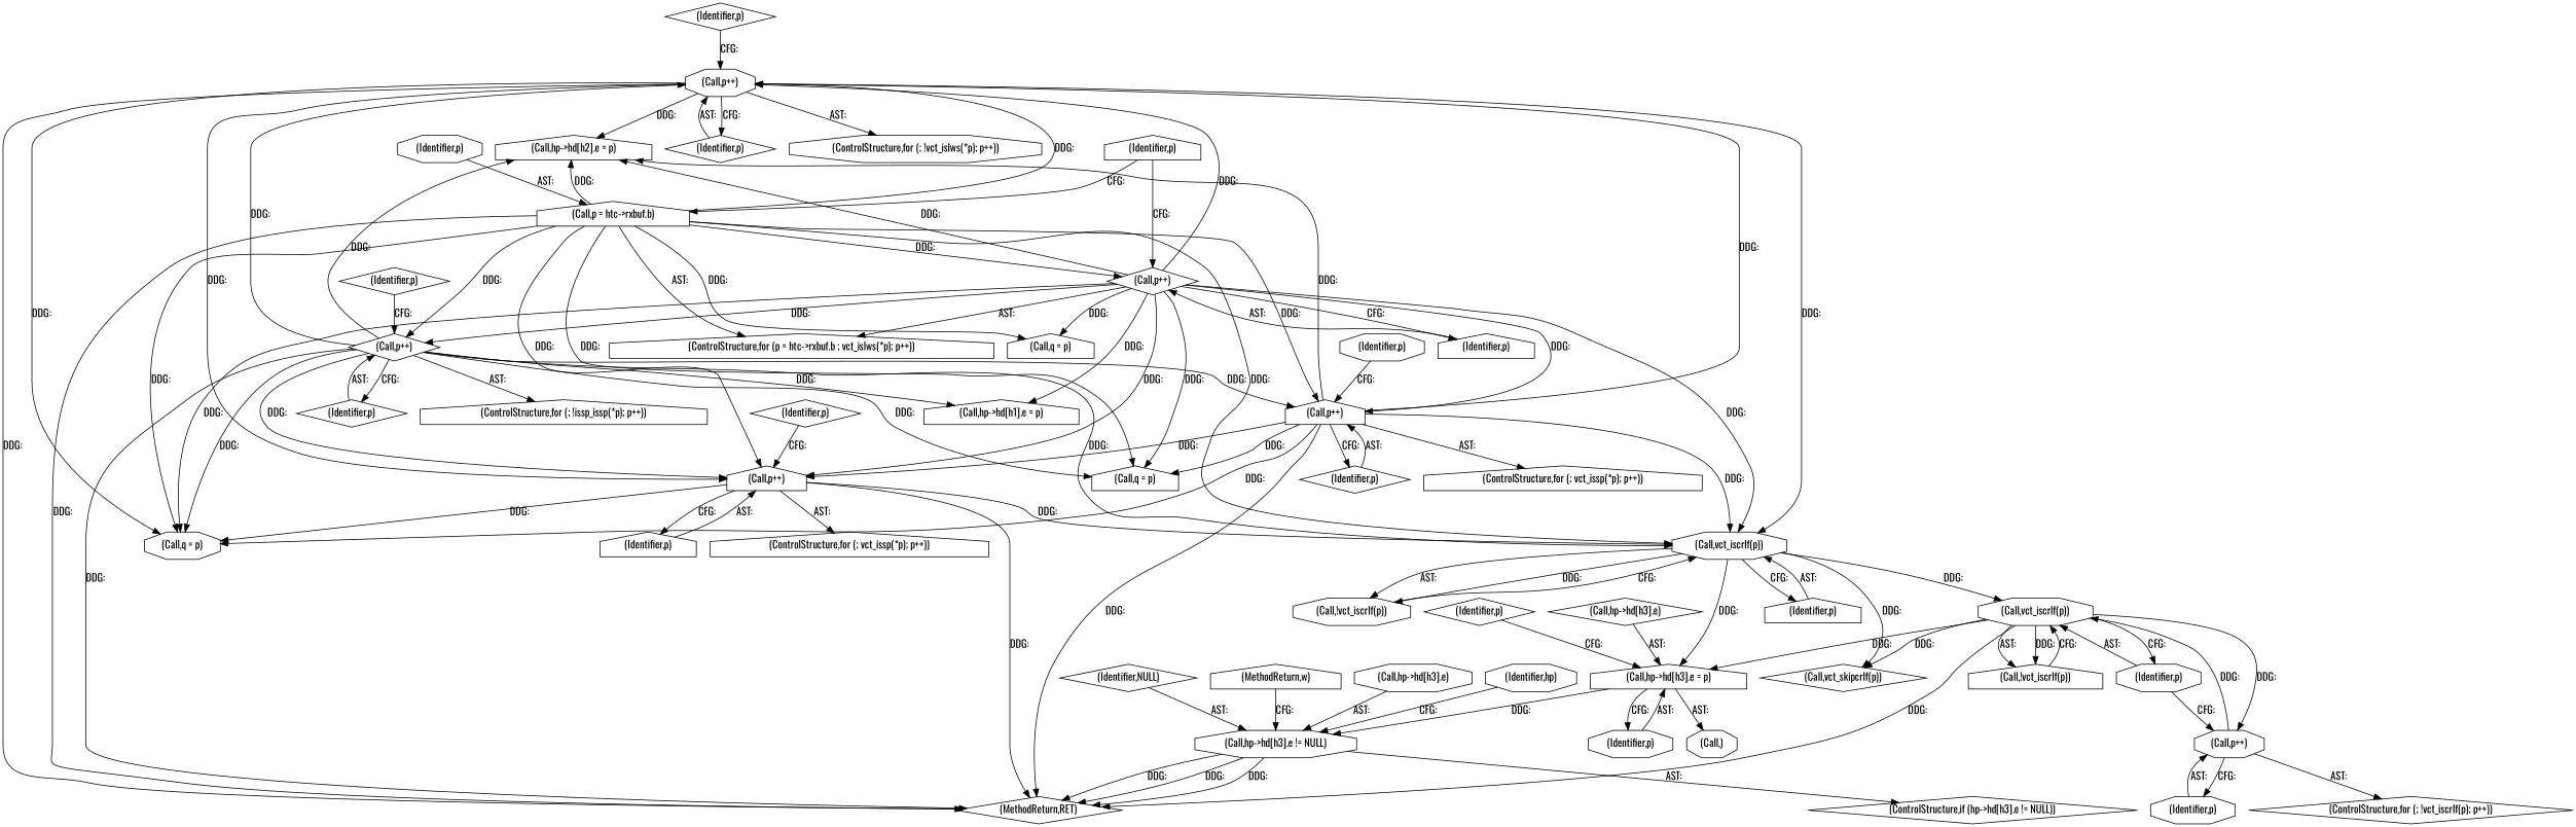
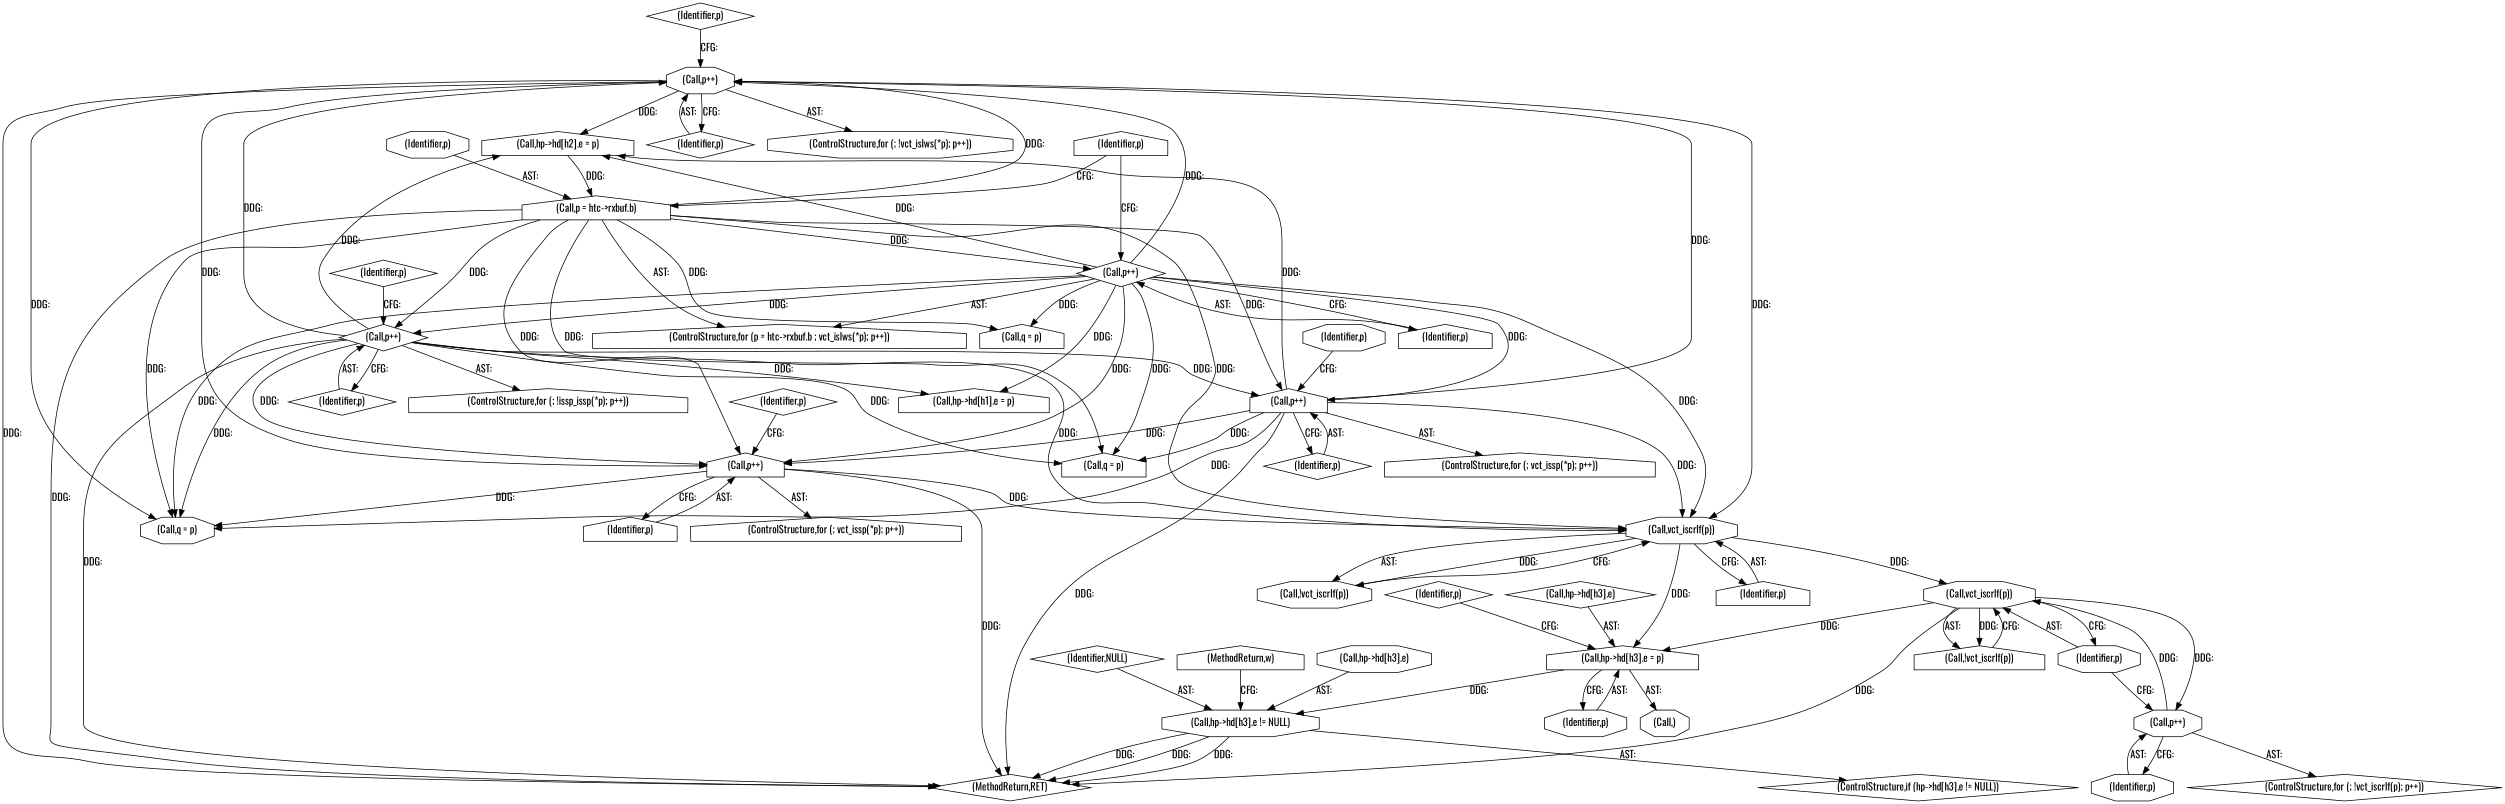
  digraph {
    fontname=Oswald
    node [fontname=Oswald shape=house]
    edge [fontname=Oswald]
    n1 [label="(Call,hp->hd[h3].e != NULL)" shape=octagon]
    n2 [label="(ControlStructure,if (hp->hd[h3].e != NULL))" shape=diamond]
    n3 [label="(MethodReturn,RET)" shape=diamond]
    n4 [label="(Identifier,NULL)" shape=diamond]
    n5 [label="(Call,hp->hd[h3].e = p)"]
    n6 [label="(Call,)" shape=octagon]
    n7 [label="(Identifier,p)" shape=octagon]
    n8 [label="(Call,vct_iscrlf(p))" shape=octagon]
    n9 [label="(Call,p++)" shape=octagon]
    n10 [label="(Call,!vct_iscrlf(p))"]
-   n11 [label="(Call,vct_skipcrlf(p))" shape=diamond]
    n12 [label="(Identifier,p)" shape=octagon]
    n13 [label="(Identifier,p)" shape=octagon]
    n14 [label="(ControlStructure,for (; !vct_iscrlf(p); p++))" shape=diamond]
    n15 [label="(Call,vct_iscrlf(p))" shape=octagon]
    n16 [label="(Identifier,p)"]
    n17 [label="(Call,!vct_iscrlf(p))" shape=octagon]
    n18 [label="(Call,p++)"]
    n19 [label="(Identifier,p)"]
    n20 [label="(Call,q = p)" shape=octagon]
    n21 [label="(ControlStructure,for (; vct_issp(*p); p++))"]
    n22 [label="(Call,p++)" shape=octagon]
    n23 [label="(Identifier,p)" shape=diamond]
    n24 [label="(ControlStructure,for (; !vct_islws(*p); p++))" shape=octagon]
    n25 [label="(Call,hp->hd[h2].e = p)"]
    n26 [label="(Call,p++)"]
    n27 [label="(Identifier,p)" shape=diamond]
    n28 [label="(ControlStructure,for (; vct_issp(*p); p++))"]
    n29 [label="(Call,q = p)"]
    n30 [label="(Call,p++)" shape=diamond]
    n31 [label="(Call,hp->hd[h1].e = p)"]
    n32 [label="(Identifier,p)" shape=diamond]
    n33 [label="(ControlStructure,for (; !issp_issp(*p); p++))"]
    n34 [label="(Call,p++)" shape=diamond]
    n35 [label="(ControlStructure,for (p = htc->rxbuf.b ; vct_islws(*p); p++))"]
    n36 [label="(Identifier,p)"]
    n37 [label="(Call,q = p)"]
    n38 [label="(Call,p = htc->rxbuf.b)"]
    n39 [label="(Identifier,p)" shape=diamond]
    n40 [label="(MethodReturn,w)"]
    n41 [label="(Identifier,p)" shape=octagon]
    n42 [label="(Identifier,p)" shape=diamond]
    n43 [label="(Call,hp->hd[h3].e)" shape=octagon]
    n44 [label="(Identifier,p)" shape=diamond]
    n45 [label="(Identifier,p)"]
-   n46 [label="(Identifier,hp)" shape=octagon]
    n47 [label="(Identifier,p)" shape=diamond]
    n48 [label="(Call,hp->hd[h3].e)" shape=diamond]
    n49 [label="(Identifier,p)" shape=octagon]
    n1 -> n2 [label="AST: "]
    n1 -> n3 [label="DDG: "]
    n1 -> n3 [label="DDG: "]
    n1 -> n3 [label="DDG: "]
    n4 -> n1 [label="AST: "]
    n5 -> n1 [label="DDG: "]
    n5 -> n6 [label="AST: "]
    n5 -> n7 [label="CFG: "]
    n7 -> n5 [label="AST: "]
    n8 -> n3 [label="DDG: "]
    n8 -> n5 [label="DDG: "]
    n8 -> n9 [label="DDG: "]
    n8 -> n10 [label="AST: "]
    n8 -> n10 [label="DDG: "]
-   n8 -> n11 [label="DDG: "]
    n8 -> n12 [label="CFG: "]
    n9 -> n8 [label="DDG: "]
    n9 -> n13 [label="CFG: "]
    n9 -> n14 [label="AST: "]
    n10 -> n8 [label="CFG: "]
    n12 -> n8 [label="AST: "]
    n12 -> n9 [label="CFG: "]
    n13 -> n9 [label="AST: "]
    n15 -> n5 [label="DDG: "]
    n15 -> n8 [label="DDG: "]
-   n15 -> n11 [label="DDG: "]
    n15 -> n16 [label="CFG: "]
    n15 -> n17 [label="AST: "]
    n15 -> n17 [label="DDG: "]
    n16 -> n15 [label="AST: "]
    n17 -> n15 [label="CFG: "]
    n18 -> n3 [label="DDG: "]
    n18 -> n15 [label="DDG: "]
    n18 -> n19 [label="CFG: "]
    n18 -> n20 [label="DDG: "]
    n18 -> n21 [label="AST: "]
    n19 -> n18 [label="AST: "]
    n22 -> n3 [label="DDG: "]
    n22 -> n15 [label="DDG: "]
    n22 -> n18 [label="DDG: "]
    n22 -> n20 [label="DDG: "]
    n22 -> n23 [label="CFG: "]
    n22 -> n24 [label="AST: "]
    n22 -> n25 [label="DDG: "]
    n23 -> n22 [label="AST: "]
    n26 -> n3 [label="DDG: "]
    n26 -> n15 [label="DDG: "]
    n26 -> n18 [label="DDG: "]
    n26 -> n20 [label="DDG: "]
    n26 -> n22 [label="DDG: "]
    n26 -> n25 [label="DDG: "]
    n26 -> n27 [label="CFG: "]
    n26 -> n28 [label="AST: "]
    n26 -> n29 [label="DDG: "]
    n27 -> n26 [label="AST: "]
    n30 -> n3 [label="DDG: "]
    n30 -> n15 [label="DDG: "]
    n30 -> n18 [label="DDG: "]
    n30 -> n20 [label="DDG: "]
    n30 -> n22 [label="DDG: "]
    n30 -> n25 [label="DDG: "]
    n30 -> n26 [label="DDG: "]
    n30 -> n29 [label="DDG: "]
    n30 -> n31 [label="DDG: "]
    n30 -> n32 [label="CFG: "]
    n30 -> n33 [label="AST: "]
    n32 -> n30 [label="AST: "]
    n34 -> n15 [label="DDG: "]
    n34 -> n18 [label="DDG: "]
    n34 -> n20 [label="DDG: "]
    n34 -> n22 [label="DDG: "]
    n34 -> n25 [label="DDG: "]
    n34 -> n26 [label="DDG: "]
    n34 -> n29 [label="DDG: "]
    n34 -> n30 [label="DDG: "]
    n34 -> n31 [label="DDG: "]
    n34 -> n35 [label="AST: "]
    n34 -> n36 [label="CFG: "]
    n34 -> n37 [label="DDG: "]
    n36 -> n34 [label="AST: "]
    n38 -> n3 [label="DDG: "]
    n38 -> n15 [label="DDG: "]
    n38 -> n18 [label="DDG: "]
    n38 -> n20 [label="DDG: "]
    n38 -> n22 [label="DDG: "]
-   n38 -> n25 [label="DDG: "]
+   n25 -> n38 [label="DDG: "]
    n38 -> n26 [label="DDG: "]
    n38 -> n29 [label="DDG: "]
    n38 -> n30 [label="DDG: "]
    n38 -> n34 [label="DDG: "]
    n38 -> n35 [label="AST: "]
    n38 -> n37 [label="DDG: "]
    n39 -> n18 [label="CFG: "]
    n40 -> n1 [label="CFG: "]
    n41 -> n26 [label="CFG: "]
    n42 -> n5 [label="CFG: "]
    n43 -> n1 [label="AST: "]
    n44 -> n30 [label="CFG: "]
    n45 -> n34 [label="CFG: "]
    n45 -> n38 [label="CFG: "]
-   n46 -> n1 [label="CFG: "]
    n47 -> n22 [label="CFG: "]
    n48 -> n5 [label="AST: "]
    n49 -> n38 [label="AST: "]
  }
